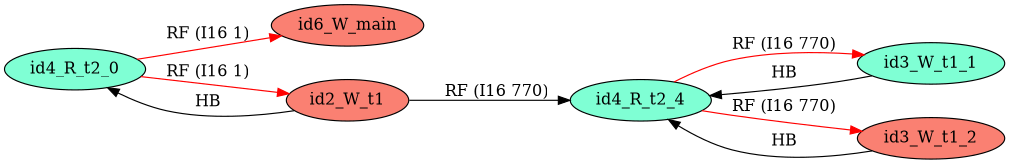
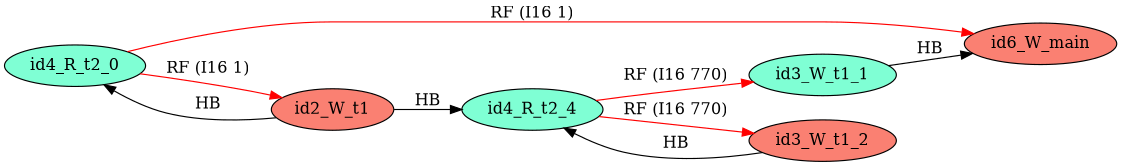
  digraph {
    rankdir=LR
    splines=true
    node [fillcolor=salmon style=filled]
    edge [color=red]
    n1 [label=id6_W_main]
    id4_R_t2_0 [fillcolor=aquamarine]
    id2_W_t1
    n4 [fillcolor=aquamarine label=id4_R_t2_4]
    id3_W_t1_1 [fillcolor=aquamarine]
    id3_W_t1_2
    id4_R_t2_0 -> n1 [label="RF (I16 1)"]
    id4_R_t2_0 -> id2_W_t1 [label="RF (I16 1)"]
    id2_W_t1 -> id4_R_t2_0 [color=black label=HB]
-   id2_W_t1 -> n4 [color=black label="RF (I16 770)"]
+   id2_W_t1 -> n4 [color=black label=HB]
    n4 -> id3_W_t1_1 [label="RF (I16 770)"]
    n4 -> id3_W_t1_2 [label="RF (I16 770)"]
-   id3_W_t1_1 -> n4 [color=black label=HB]
+   id3_W_t1_1 -> n1 [color=black label=HB]
    id3_W_t1_2 -> n4 [color=black label=HB]
  }
